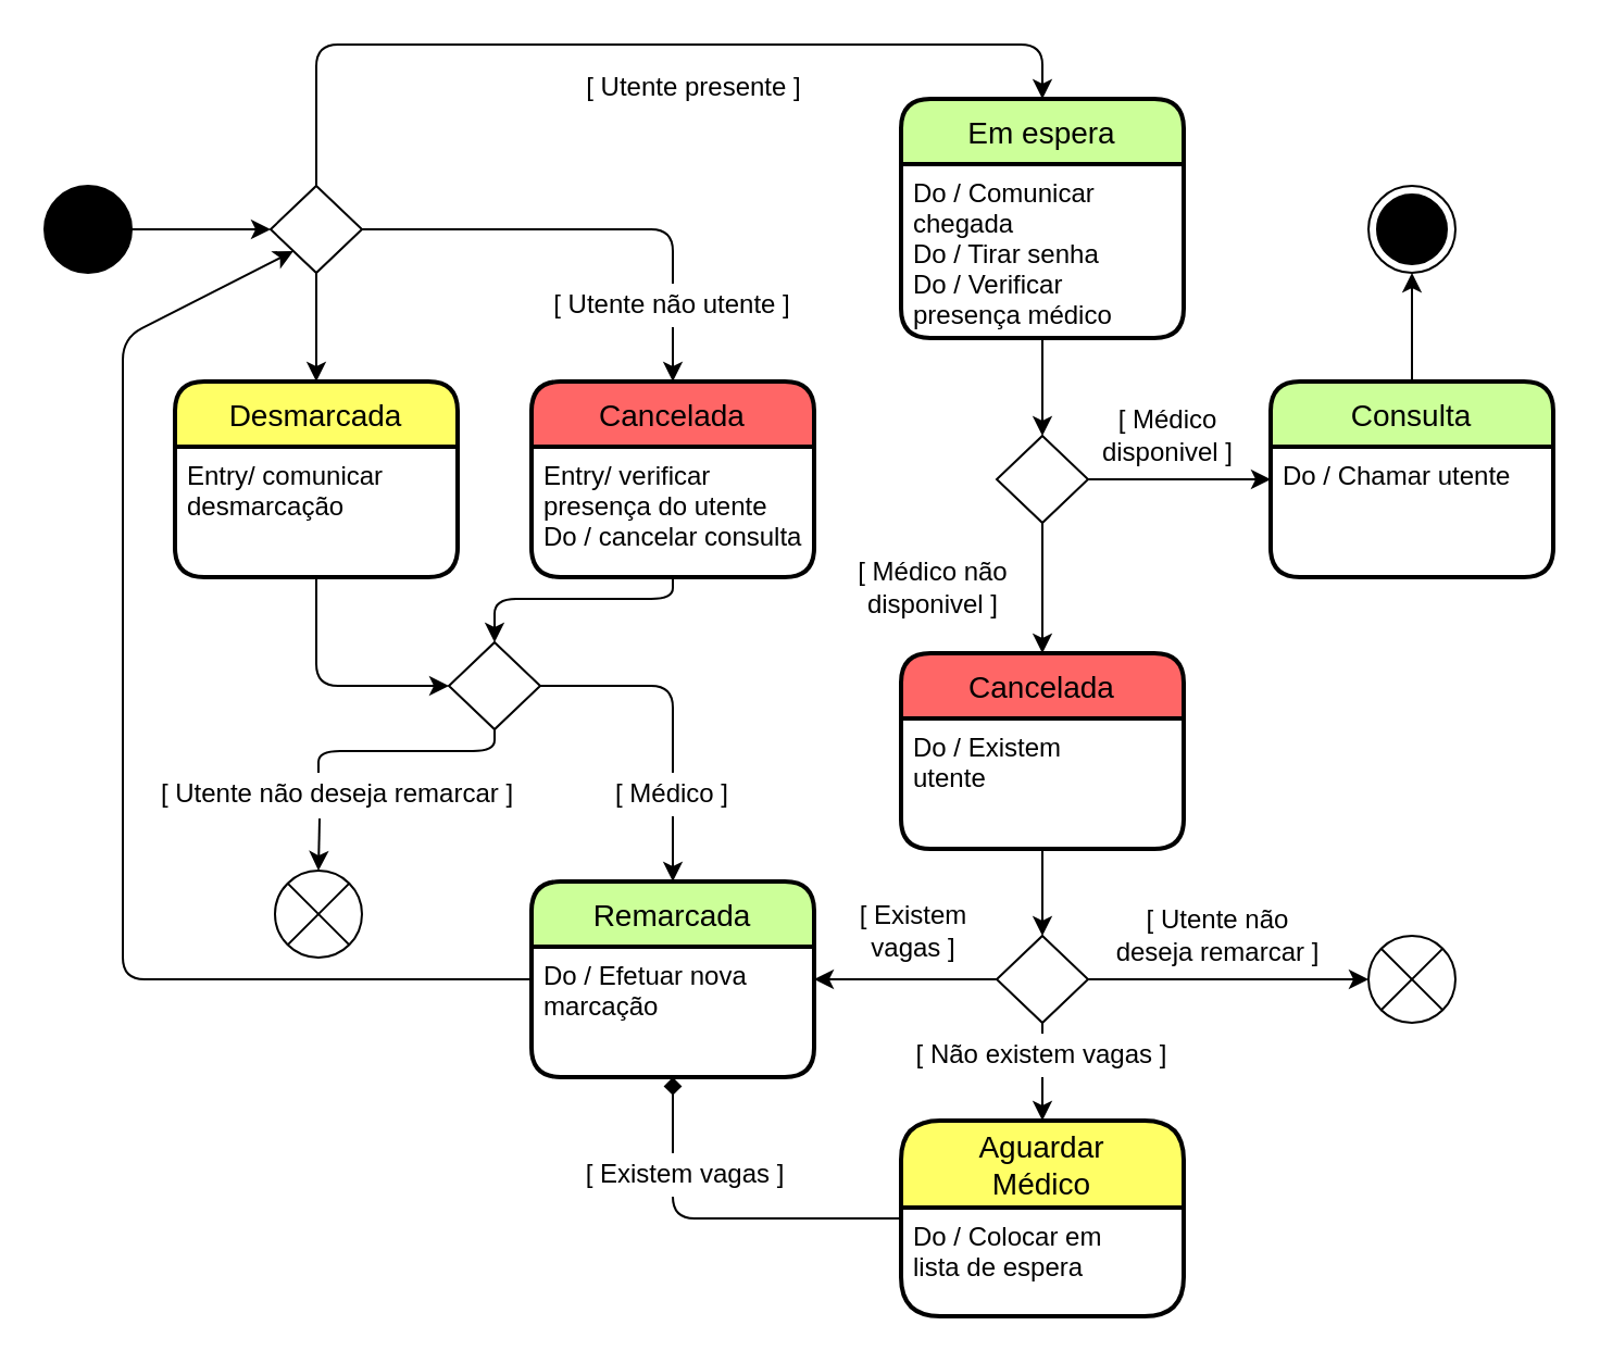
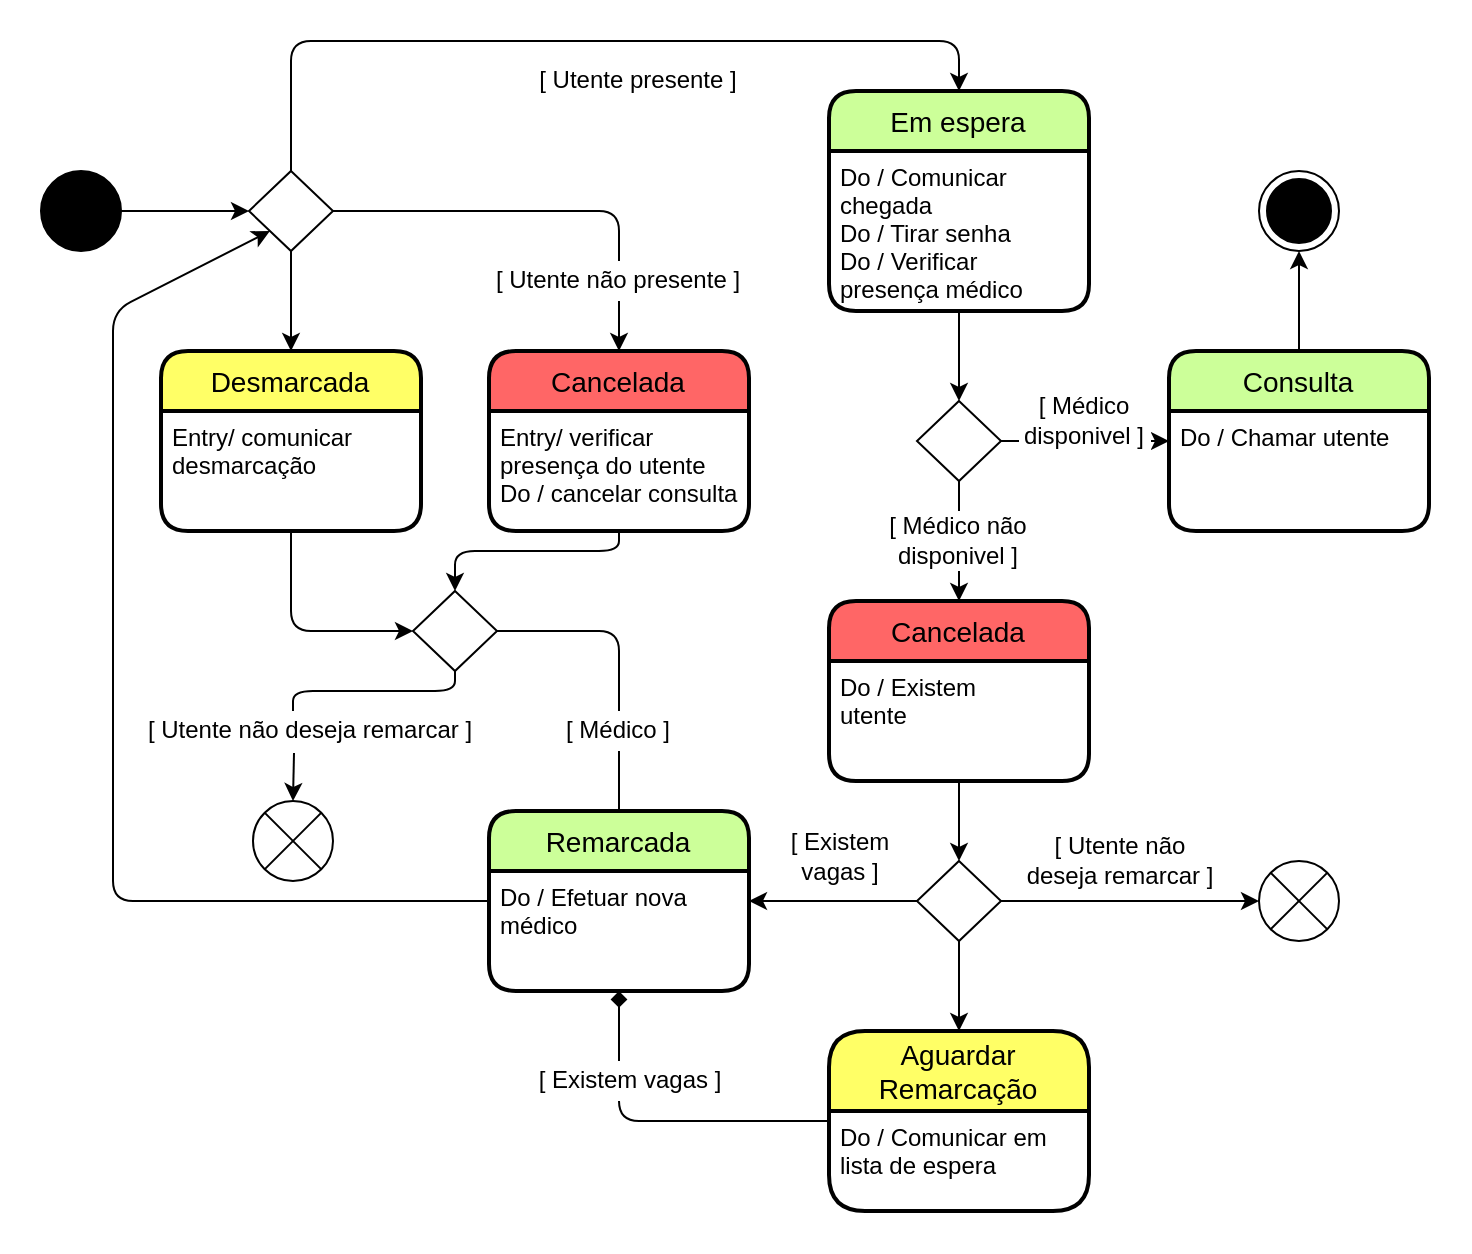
  <mxCell id="0" />
  <mxCell id="1" parent="0" />
  <mxCell id="2" value="" style="ellipse;whiteSpace=wrap;html=1;aspect=fixed;fillColor=#000000;" parent="1" vertex="1"><mxGeometry x="20" y="85" width="40" height="40" as="geometry" /></mxCell>
  <mxCell id="3" value="[ Utente presente ]" style="text;html=1;strokeColor=none;align=center;verticalAlign=middle;whiteSpace=wrap;rounded=0;fillColor=#ffffff;" parent="1" vertex="1"><mxGeometry x="244" y="25" width="150" height="30" as="geometry" /></mxCell>
  <mxCell id="4" value="Cancelada" style="swimlane;childLayout=stackLayout;horizontal=1;startSize=30;horizontalStack=0;rounded=1;fontSize=14;fontStyle=0;strokeWidth=2;resizeParent=0;resizeLast=1;shadow=0;dashed=0;align=center;fillColor=#FF6666;" parent="1" vertex="1"><mxGeometry x="244" y="175" width="130" height="90" as="geometry"><mxRectangle x="260" y="75" width="120" height="30" as="alternateBounds" /></mxGeometry></mxCell>
  <mxCell id="5" value="Entry/ verificar &#10;presença do utente&#10;Do / cancelar consulta" style="align=left;strokeColor=none;fillColor=none;spacingLeft=4;fontSize=12;verticalAlign=top;resizable=0;rotatable=0;part=1;" parent="4" vertex="1"><mxGeometry y="30" width="130" height="60" as="geometry" /></mxCell>
  <mxCell id="6" style="edgeStyle=orthogonalEdgeStyle;rounded=0;orthogonalLoop=1;jettySize=auto;html=1;" edge="1" parent="1" source="7" target="8"><mxGeometry relative="1" as="geometry" /></mxCell>
  <mxCell id="7" value="" style="rhombus;whiteSpace=wrap;html=1;strokeColor=#000000;fillColor=#FFFFFF;" vertex="1" parent="1"><mxGeometry x="124" y="85" width="42" height="40" as="geometry" /></mxCell>
  <mxCell id="8" value="Desmarcada" style="swimlane;childLayout=stackLayout;horizontal=1;startSize=30;horizontalStack=0;rounded=1;fontSize=14;fontStyle=0;strokeWidth=2;resizeParent=0;resizeLast=1;shadow=0;dashed=0;align=center;fillColor=#FFFF66;" vertex="1" parent="1"><mxGeometry x="80" y="175" width="130" height="90" as="geometry"><mxRectangle x="260" y="75" width="120" height="30" as="alternateBounds" /></mxGeometry></mxCell>
  <mxCell id="9" value="Entry/ comunicar&#10;desmarcação" style="align=left;strokeColor=none;fillColor=none;spacingLeft=4;fontSize=12;verticalAlign=top;resizable=0;rotatable=0;part=1;" vertex="1" parent="8"><mxGeometry y="30" width="130" height="60" as="geometry" /></mxCell>
  <mxCell id="10" style="edgeStyle=orthogonalEdgeStyle;rounded=0;orthogonalLoop=1;jettySize=auto;html=1;entryX=0.5;entryY=0;entryDx=0;entryDy=0;endArrow=classic;endFill=1;" edge="1" parent="1" source="11" target="4"><mxGeometry relative="1" as="geometry" /></mxCell>
- <mxCell id="11" value="[ Utente não utente ]" style="text;html=1;strokeColor=none;align=center;verticalAlign=middle;whiteSpace=wrap;rounded=0;fillColor=#ffffff;" vertex="1" parent="1"><mxGeometry x="246" y="130" width="126" height="20" as="geometry" /></mxCell>
+ <mxCell id="11" value="[ Utente não presente ]" style="text;html=1;strokeColor=none;align=center;verticalAlign=middle;whiteSpace=wrap;rounded=0;fillColor=#ffffff;" vertex="1" parent="1"><mxGeometry x="246" y="130" width="126" height="20" as="geometry" /></mxCell>
  <mxCell id="12" value="" style="rhombus;whiteSpace=wrap;html=1;strokeColor=#000000;fillColor=#FFFFFF;" vertex="1" parent="1"><mxGeometry x="206" y="295" width="42" height="40" as="geometry" /></mxCell>
  <mxCell id="13" value="Remarcada" style="swimlane;childLayout=stackLayout;horizontal=1;startSize=30;horizontalStack=0;rounded=1;fontSize=14;fontStyle=0;strokeWidth=2;resizeParent=0;resizeLast=1;shadow=0;dashed=0;align=center;fillColor=#CCFF99;" vertex="1" parent="1"><mxGeometry x="244" y="405" width="130" height="90" as="geometry"><mxRectangle x="260" y="75" width="120" height="30" as="alternateBounds" /></mxGeometry></mxCell>
- <mxCell id="14" value="Do / Efetuar nova&#10;marcação" style="align=left;strokeColor=none;fillColor=none;spacingLeft=4;fontSize=12;verticalAlign=top;resizable=0;rotatable=0;part=1;" vertex="1" parent="13"><mxGeometry y="30" width="130" height="60" as="geometry" /></mxCell>
+ <mxCell id="14" value="Do / Efetuar nova&#10;médico" style="align=left;strokeColor=none;fillColor=none;spacingLeft=4;fontSize=12;verticalAlign=top;resizable=0;rotatable=0;part=1;" vertex="1" parent="13"><mxGeometry y="30" width="130" height="60" as="geometry" /></mxCell>
  <mxCell id="15" value="Em espera" style="swimlane;childLayout=stackLayout;horizontal=1;startSize=30;horizontalStack=0;rounded=1;fontSize=14;fontStyle=0;strokeWidth=2;resizeParent=0;resizeLast=1;shadow=0;dashed=0;align=center;fillColor=#CCFF99;" vertex="1" parent="1"><mxGeometry x="414" y="45" width="130" height="110" as="geometry"><mxRectangle x="260" y="75" width="120" height="30" as="alternateBounds" /></mxGeometry></mxCell>
  <mxCell id="16" value="Do / Comunicar &#10;chegada&#10;Do / Tirar senha&#10;Do / Verificar &#10;presença médico" style="align=left;strokeColor=none;fillColor=none;spacingLeft=4;fontSize=12;verticalAlign=top;resizable=0;rotatable=0;part=1;" vertex="1" parent="15"><mxGeometry y="30" width="130" height="80" as="geometry" /></mxCell>
  <mxCell id="17" style="edgeStyle=orthogonalEdgeStyle;rounded=0;orthogonalLoop=1;jettySize=auto;html=1;entryX=0;entryY=0.25;entryDx=0;entryDy=0;" edge="1" parent="1" source="19" target="23"><mxGeometry relative="1" as="geometry" /></mxCell>
  <mxCell id="18" style="edgeStyle=orthogonalEdgeStyle;rounded=0;orthogonalLoop=1;jettySize=auto;html=1;entryX=0.5;entryY=0;entryDx=0;entryDy=0;" edge="1" parent="1" source="19" target="25"><mxGeometry relative="1" as="geometry" /></mxCell>
  <mxCell id="19" value="" style="rhombus;whiteSpace=wrap;html=1;strokeColor=#000000;fillColor=#FFFFFF;" vertex="1" parent="1"><mxGeometry x="458" y="200" width="42" height="40" as="geometry" /></mxCell>
  <mxCell id="20" style="edgeStyle=orthogonalEdgeStyle;rounded=0;orthogonalLoop=1;jettySize=auto;html=1;entryX=0.5;entryY=0;entryDx=0;entryDy=0;" edge="1" parent="1" source="16" target="19"><mxGeometry relative="1" as="geometry" /></mxCell>
  <mxCell id="21" style="edgeStyle=orthogonalEdgeStyle;rounded=0;orthogonalLoop=1;jettySize=auto;html=1;" edge="1" parent="1" source="22" target="29"><mxGeometry relative="1" as="geometry" /></mxCell>
  <mxCell id="22" value="Consulta" style="swimlane;childLayout=stackLayout;horizontal=1;startSize=30;horizontalStack=0;rounded=1;fontSize=14;fontStyle=0;strokeWidth=2;resizeParent=0;resizeLast=1;shadow=0;dashed=0;align=center;fillColor=#CCFF99;" vertex="1" parent="1"><mxGeometry x="584" y="175" width="130" height="90" as="geometry"><mxRectangle x="260" y="75" width="120" height="30" as="alternateBounds" /></mxGeometry></mxCell>
  <mxCell id="23" value="Do / Chamar utente" style="align=left;strokeColor=none;fillColor=none;spacingLeft=4;fontSize=12;verticalAlign=top;resizable=0;rotatable=0;part=1;" vertex="1" parent="22"><mxGeometry y="30" width="130" height="60" as="geometry" /></mxCell>
- <mxCell id="24" value="[ Médico disponivel ]" style="text;html=1;strokeColor=none;align=center;verticalAlign=middle;whiteSpace=wrap;rounded=0;fillColor=#ffffff;" vertex="1" parent="1"><mxGeometry x="504" y="185" width="66" height="30" as="geometry" /></mxCell>
+ <mxCell id="24" value="[ Médico disponivel ]" style="text;html=1;strokeColor=none;align=center;verticalAlign=middle;whiteSpace=wrap;rounded=0;fillColor=#ffffff;" vertex="1" parent="1"><mxGeometry x="509" y="195" width="66" height="30" as="geometry" /></mxCell>
  <mxCell id="25" value="Cancelada" style="swimlane;childLayout=stackLayout;horizontal=1;startSize=30;horizontalStack=0;rounded=1;fontSize=14;fontStyle=0;strokeWidth=2;resizeParent=0;resizeLast=1;shadow=0;dashed=0;align=center;fillColor=#FF6666;" vertex="1" parent="1"><mxGeometry x="414" y="300" width="130" height="90" as="geometry"><mxRectangle x="260" y="75" width="120" height="30" as="alternateBounds" /></mxGeometry></mxCell>
  <mxCell id="26" value="Do / Existem&#10;utente" style="align=left;strokeColor=none;fillColor=none;spacingLeft=4;fontSize=12;verticalAlign=top;resizable=0;rotatable=0;part=1;" vertex="1" parent="25"><mxGeometry y="30" width="130" height="60" as="geometry" /></mxCell>
- <mxCell id="27" value="[ Médico não disponivel ]" style="text;html=1;strokeColor=none;align=center;verticalAlign=middle;whiteSpace=wrap;rounded=0;fillColor=#ffffff;" vertex="1" parent="1"><mxGeometry x="381" y="255" width="96" height="30" as="geometry" /></mxCell>
+ <mxCell id="27" value="[ Médico não disponivel ]" style="text;html=1;strokeColor=none;align=center;verticalAlign=middle;whiteSpace=wrap;rounded=0;fillColor=#ffffff;" vertex="1" parent="1"><mxGeometry x="431" y="255" width="96" height="30" as="geometry" /></mxCell>
  <mxCell id="28" value="[ Existem &lt;br&gt;vagas ]" style="text;html=1;strokeColor=none;align=center;verticalAlign=middle;whiteSpace=wrap;rounded=0;fillColor=#ffffff;" vertex="1" parent="1"><mxGeometry x="390" y="410" width="60" height="35" as="geometry" /></mxCell>
  <mxCell id="29" value="" style="ellipse;html=1;shape=endState;fillColor=#000000;" vertex="1" parent="1"><mxGeometry x="629" y="85" width="40" height="40" as="geometry" /></mxCell>
- <mxCell id="30" value="Aguardar &#10;Médico" style="swimlane;childLayout=stackLayout;horizontal=1;startSize=40;horizontalStack=0;rounded=1;fontSize=14;fontStyle=0;strokeWidth=2;resizeParent=0;resizeLast=1;shadow=0;dashed=0;align=center;fillColor=#FFFF66;" vertex="1" parent="1"><mxGeometry x="414" y="515" width="130" height="90" as="geometry"><mxRectangle x="260" y="75" width="120" height="30" as="alternateBounds" /></mxGeometry></mxCell>
- <mxCell id="31" value="Do / Colocar em&#10;lista de espera" style="align=left;strokeColor=none;fillColor=none;spacingLeft=4;fontSize=12;verticalAlign=top;resizable=0;rotatable=0;part=1;" vertex="1" parent="30"><mxGeometry y="40" width="130" height="50" as="geometry" /></mxCell>
+ <mxCell id="30" value="Aguardar &#10;Remarcação" style="swimlane;childLayout=stackLayout;horizontal=1;startSize=40;horizontalStack=0;rounded=1;fontSize=14;fontStyle=0;strokeWidth=2;resizeParent=0;resizeLast=1;shadow=0;dashed=0;align=center;fillColor=#FFFF66;" vertex="1" parent="1"><mxGeometry x="414" y="515" width="130" height="90" as="geometry"><mxRectangle x="260" y="75" width="120" height="30" as="alternateBounds" /></mxGeometry></mxCell>
+ <mxCell id="31" value="Do / Comunicar em&#10;lista de espera" style="align=left;strokeColor=none;fillColor=none;spacingLeft=4;fontSize=12;verticalAlign=top;resizable=0;rotatable=0;part=1;" vertex="1" parent="30"><mxGeometry y="40" width="130" height="50" as="geometry" /></mxCell>
  <mxCell id="32" style="edgeStyle=orthogonalEdgeStyle;rounded=0;orthogonalLoop=1;jettySize=auto;html=1;entryX=0.5;entryY=0;entryDx=0;entryDy=0;" edge="1" parent="1" source="42" target="30"><mxGeometry relative="1" as="geometry" /></mxCell>
- <mxCell id="33" value="[ Não existem vagas ]" style="text;html=1;strokeColor=none;align=center;verticalAlign=middle;whiteSpace=wrap;rounded=0;fillColor=#ffffff;" vertex="1" parent="1"><mxGeometry x="417" y="475" width="124" height="20" as="geometry" /></mxCell>
  <mxCell id="34" value="" style="endArrow=diamond;html=1;entryX=0.5;entryY=1;entryDx=0;entryDy=0;exitX=0;exitY=0.5;exitDx=0;exitDy=0;" edge="1" parent="1" source="30" target="14"><mxGeometry width="50" height="50" relative="1" as="geometry"><mxPoint x="400" y="585" as="sourcePoint" /><mxPoint x="450" y="535" as="targetPoint" /><Array as="points"><mxPoint x="309" y="560" /></Array></mxGeometry></mxCell>
  <mxCell id="35" value="[ Existem vagas ]" style="text;html=1;strokeColor=none;align=center;verticalAlign=middle;whiteSpace=wrap;rounded=0;fillColor=#ffffff;" vertex="1" parent="1"><mxGeometry x="264" y="530" width="102" height="20" as="geometry" /></mxCell>
  <mxCell id="36" value="" style="shape=sumEllipse;perimeter=ellipsePerimeter;whiteSpace=wrap;html=1;backgroundOutline=1;strokeColor=#000000;fillColor=#FFFFFF;" vertex="1" parent="1"><mxGeometry x="629" y="430" width="40" height="40" as="geometry" /></mxCell>
  <mxCell id="37" style="edgeStyle=orthogonalEdgeStyle;rounded=0;orthogonalLoop=1;jettySize=auto;html=1;entryX=0;entryY=0.5;entryDx=0;entryDy=0;" edge="1" parent="1" source="2" target="7"><mxGeometry relative="1" as="geometry"><mxPoint x="-10" y="105" as="sourcePoint" /><mxPoint x="35" y="105" as="targetPoint" /></mxGeometry></mxCell>
  <mxCell id="38" value="" style="endArrow=classic;html=1;exitX=0;exitY=0.5;exitDx=0;exitDy=0;entryX=0;entryY=1;entryDx=0;entryDy=0;" edge="1" parent="1" source="13" target="7"><mxGeometry width="50" height="50" relative="1" as="geometry"><mxPoint x="90" y="285" as="sourcePoint" /><mxPoint x="56" y="125" as="targetPoint" /><Array as="points"><mxPoint x="56" y="450" /><mxPoint x="56" y="155" /></Array></mxGeometry></mxCell>
  <mxCell id="39" value="[ Utente não &lt;br&gt;deseja remarcar ]" style="text;html=1;strokeColor=none;align=center;verticalAlign=middle;whiteSpace=wrap;rounded=0;fillColor=#ffffff;" vertex="1" parent="1"><mxGeometry x="510" y="415" width="100" height="30" as="geometry" /></mxCell>
  <mxCell id="40" style="edgeStyle=orthogonalEdgeStyle;rounded=0;orthogonalLoop=1;jettySize=auto;html=1;entryX=0;entryY=0.5;entryDx=0;entryDy=0;" edge="1" parent="1" source="42" target="36"><mxGeometry relative="1" as="geometry" /></mxCell>
  <mxCell id="41" style="edgeStyle=orthogonalEdgeStyle;rounded=0;orthogonalLoop=1;jettySize=auto;html=1;entryX=1;entryY=0.25;entryDx=0;entryDy=0;" edge="1" parent="1" source="42" target="14"><mxGeometry relative="1" as="geometry" /></mxCell>
  <mxCell id="42" value="" style="rhombus;whiteSpace=wrap;html=1;strokeColor=#000000;fillColor=#FFFFFF;" vertex="1" parent="1"><mxGeometry x="458" y="430" width="42" height="40" as="geometry" /></mxCell>
  <mxCell id="43" style="edgeStyle=orthogonalEdgeStyle;rounded=0;orthogonalLoop=1;jettySize=auto;html=1;entryX=0.5;entryY=0;entryDx=0;entryDy=0;" edge="1" parent="1" source="26" target="42"><mxGeometry relative="1" as="geometry"><mxPoint x="479" y="415" as="sourcePoint" /><mxPoint x="479" y="565" as="targetPoint" /></mxGeometry></mxCell>
  <mxCell id="44" value="" style="shape=sumEllipse;perimeter=ellipsePerimeter;whiteSpace=wrap;html=1;backgroundOutline=1;strokeColor=#000000;fillColor=#FFFFFF;" vertex="1" parent="1"><mxGeometry x="126" y="400" width="40" height="40" as="geometry" /></mxCell>
  <mxCell id="45" value="[ Utente não deseja remarcar ]" style="text;html=1;strokeColor=none;align=center;verticalAlign=middle;whiteSpace=wrap;rounded=0;fillColor=#ffffff;" vertex="1" parent="1"><mxGeometry x="70" y="355" width="170" height="20" as="geometry" /></mxCell>
- <mxCell id="46" style="edgeStyle=orthogonalEdgeStyle;rounded=0;orthogonalLoop=1;jettySize=auto;html=1;entryX=0.5;entryY=0;entryDx=0;entryDy=0;endArrow=classic;endFill=1;" edge="1" parent="1" source="47" target="13"><mxGeometry relative="1" as="geometry" /></mxCell>
+ <mxCell id="46" style="edgeStyle=orthogonalEdgeStyle;rounded=0;orthogonalLoop=1;jettySize=auto;html=1;entryX=0.5;entryY=0;entryDx=0;entryDy=0;endArrow=none;endFill=1;" edge="1" parent="1" source="47" target="13"><mxGeometry relative="1" as="geometry" /></mxCell>
  <mxCell id="47" value="[ Médico ]" style="text;html=1;strokeColor=none;align=center;verticalAlign=middle;whiteSpace=wrap;rounded=0;fillColor=#ffffff;" vertex="1" parent="1"><mxGeometry x="259" y="355" width="100" height="20" as="geometry" /></mxCell>
  <mxCell id="48" value="" style="endArrow=classic;html=1;exitX=0.5;exitY=1;exitDx=0;exitDy=0;entryX=0;entryY=0.5;entryDx=0;entryDy=0;" edge="1" parent="1" source="9" target="12"><mxGeometry width="50" height="50" relative="1" as="geometry"><mxPoint x="310" y="325" as="sourcePoint" /><mxPoint x="360" y="275" as="targetPoint" /><Array as="points"><mxPoint x="145" y="315" /></Array></mxGeometry></mxCell>
  <mxCell id="49" value="" style="endArrow=classic;html=1;exitX=0.5;exitY=1;exitDx=0;exitDy=0;entryX=0.5;entryY=0;entryDx=0;entryDy=0;" edge="1" parent="1" source="5" target="12"><mxGeometry width="50" height="50" relative="1" as="geometry"><mxPoint x="310" y="325" as="sourcePoint" /><mxPoint x="360" y="275" as="targetPoint" /><Array as="points"><mxPoint x="309" y="275" /><mxPoint x="227" y="275" /></Array></mxGeometry></mxCell>
  <mxCell id="50" value="" style="endArrow=none;html=1;exitX=1;exitY=0.5;exitDx=0;exitDy=0;endFill=0;entryX=0.5;entryY=0;entryDx=0;entryDy=0;" edge="1" parent="1" source="12" target="47"><mxGeometry width="50" height="50" relative="1" as="geometry"><mxPoint x="310" y="425" as="sourcePoint" /><mxPoint x="309" y="350" as="targetPoint" /><Array as="points"><mxPoint x="309" y="315" /></Array></mxGeometry></mxCell>
  <mxCell id="51" value="" style="endArrow=none;html=1;exitX=0.5;exitY=1;exitDx=0;exitDy=0;endFill=0;" edge="1" parent="1" source="12"><mxGeometry width="50" height="50" relative="1" as="geometry"><mxPoint x="310" y="425" as="sourcePoint" /><mxPoint x="146" y="355" as="targetPoint" /><Array as="points"><mxPoint x="227" y="345" /><mxPoint x="146" y="345" /></Array></mxGeometry></mxCell>
  <mxCell id="52" value="" style="endArrow=classic;html=1;exitX=0.45;exitY=1.05;exitDx=0;exitDy=0;exitPerimeter=0;entryX=0.5;entryY=0;entryDx=0;entryDy=0;" edge="1" parent="1" source="45" target="44"><mxGeometry width="50" height="50" relative="1" as="geometry"><mxPoint x="205" y="440" as="sourcePoint" /><mxPoint x="255" y="390" as="targetPoint" /></mxGeometry></mxCell>
  <mxCell id="53" value="" style="endArrow=classic;html=1;exitX=0.5;exitY=0;exitDx=0;exitDy=0;entryX=0.5;entryY=0;entryDx=0;entryDy=0;" edge="1" parent="1" source="7" target="15"><mxGeometry width="50" height="50" relative="1" as="geometry"><mxPoint x="320" y="160" as="sourcePoint" /><mxPoint x="370" y="110" as="targetPoint" /><Array as="points"><mxPoint x="145" y="20" /><mxPoint x="479" y="20" /></Array></mxGeometry></mxCell>
  <mxCell id="54" value="" style="endArrow=none;html=1;exitX=1;exitY=0.5;exitDx=0;exitDy=0;entryX=0.5;entryY=0;entryDx=0;entryDy=0;endFill=0;" edge="1" parent="1" source="7" target="11"><mxGeometry width="50" height="50" relative="1" as="geometry"><mxPoint x="320" y="290" as="sourcePoint" /><mxPoint x="370" y="240" as="targetPoint" /><Array as="points"><mxPoint x="309" y="105" /></Array></mxGeometry></mxCell>
